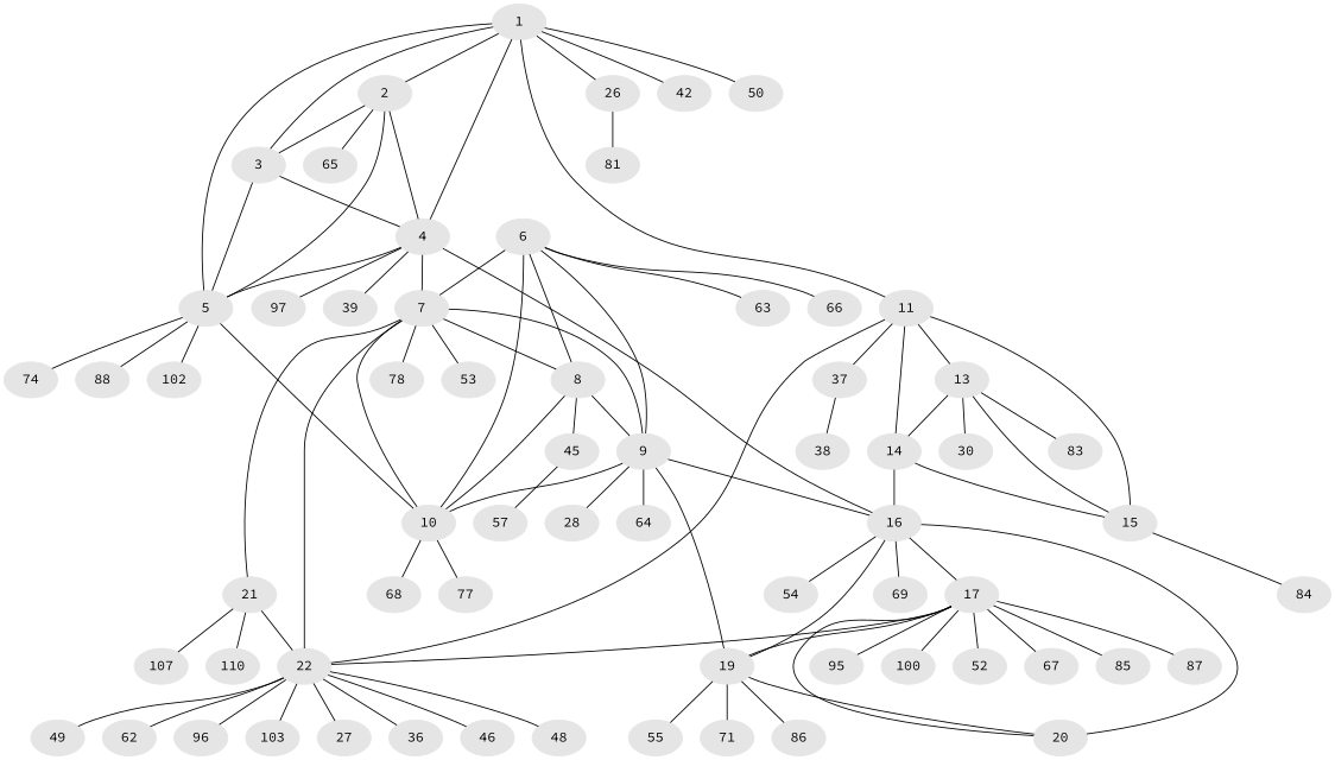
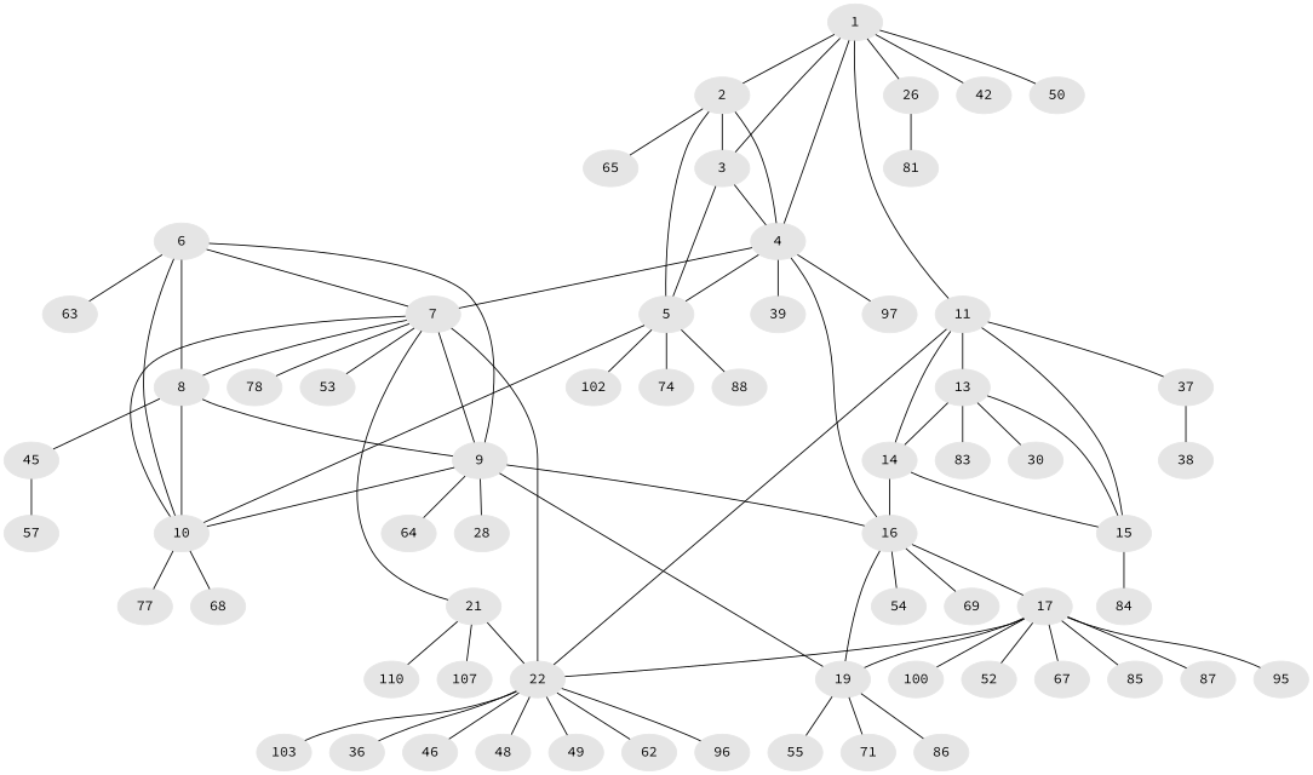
  graph {
    fontname="Source Code Pro"
    node [color=gray90 fontname="Source Code Pro" style=filled]
    edge [fontname="Source Code Pro"]
    1
    2
    3 [super="+34+98"]
    4 [super="+59"]
    5 [super="+33"]
    11 [super="+99+93+61+12"]
    26
    42
    50
    65
    7 [super="+25+40"]
    16 [super="+18+31+47+76"]
    39
    97
    10
    74
    88
    102
    14 [super="+79+94"]
    22 [super="+23+24"]
    13
    15
    37
    81
    8
    9
    21 [super="+91+106"]
    53
    78
    19
    17 [super="+32"]
-   20 [super="+80+29"]
    54 [super="+75"]
    69
    68
    77 [super="+92"]
    6 [super="+56+41+82"]
    63
-   66
    45
    28 [super="+44"]
    64
    107
    110
-   27
    36
    46
    48
    49
    62
    96
    103
    57
    55
    71
    86
    30
    83
    84
    38
    52
    67 [super="+105"]
    85
    87 [super="+109"]
    95
    100
    1 -- 2
    1 -- 3
    1 -- 4
-   1 -- 5
    1 -- 11
    1 -- 26
    1 -- 42
    1 -- 50
    2 -- 3
    2 -- 4
    2 -- 5
    2 -- 65
    3 -- 4
    3 -- 5
    4 -- 5
    4 -- 7
    4 -- 16
    4 -- 39
    4 -- 97
    5 -- 10
    5 -- 74
    5 -- 88
    5 -- 102
    11 -- 14 [weight=2]
    11 -- 22
    11 -- 13 [weight=2]
    11 -- 15 [weight=2]
    11 -- 37
    26 -- 81
    7 -- 10
    7 -- 22 [weight=4]
    7 -- 8
    7 -- 9
    7 -- 21
    7 -- 53
    7 -- 78
    16 -- 19 [weight=2]
    16 -- 17 [weight=2]
-   16 -- 20 [weight=2]
    16 -- 54
    16 -- 69
    10 -- 68
    10 -- 77
    14 -- 16
    14 -- 15
-   22 -- 27
    22 -- 36
    22 -- 46
    22 -- 48
    22 -- 49
    22 -- 62
    22 -- 96
    22 -- 103
    13 -- 14
    13 -- 15
    13 -- 30
    13 -- 83
    15 -- 84
    37 -- 38
    8 -- 10
    8 -- 9
    8 -- 45
    9 -- 16
    9 -- 10
    9 -- 19
    9 -- 28
    9 -- 64
    21 -- 22 [weight=3]
    21 -- 107
    21 -- 110
-   19 -- 20
    19 -- 55
    19 -- 71
    19 -- 86
    17 -- 22
    17 -- 19
-   17 -- 20
    17 -- 52
    17 -- 67
    17 -- 85
    17 -- 87
    17 -- 95
    17 -- 100
    6 -- 7
    6 -- 10
    6 -- 8
    6 -- 9
    6 -- 63
-   6 -- 66
    45 -- 57
  }
